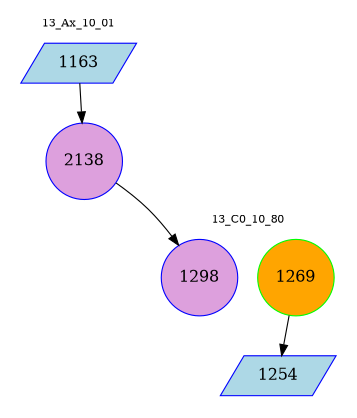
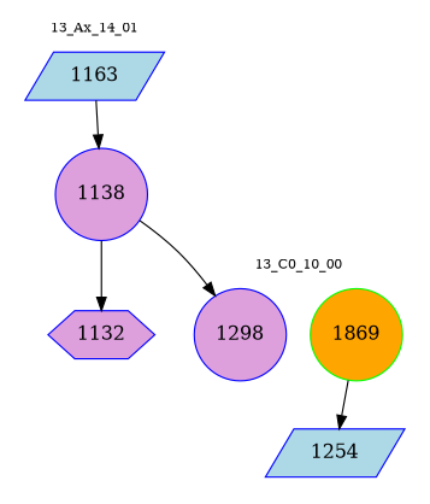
  digraph {
    node [color=blue fillcolor=plum shape=circle style=filled]
    edge [color=black]
    n1 [fillcolor=lightblue label=1163 shape=parallelogram]
-   n2 [label=2138]
-   n4 [color=green fillcolor=orange label=1269]
+   n2 [label=1138]
+   n3 [label=1132 shape=hexagon]
+   n4 [color=green fillcolor=orange label=1869]
    n5 [fillcolor=lightblue label=1254 shape=parallelogram]
    n6 [label=1298]
    subgraph cluster_1 {
      color=white
      fontsize=10
-     label="13_Ax_10_01"
+     label="13_Ax_14_01"
      n1
      n2
+     n3
    }
    subgraph cluster_2 {
      color=white
      fontsize=10
-     label="13_C0_10_80"
+     label="13_C0_10_00"
      n4
      n5
      n6
    }
    n1 -> n2
+   n2 -> n3
    n2 -> n6
    n4 -> n5
  }
